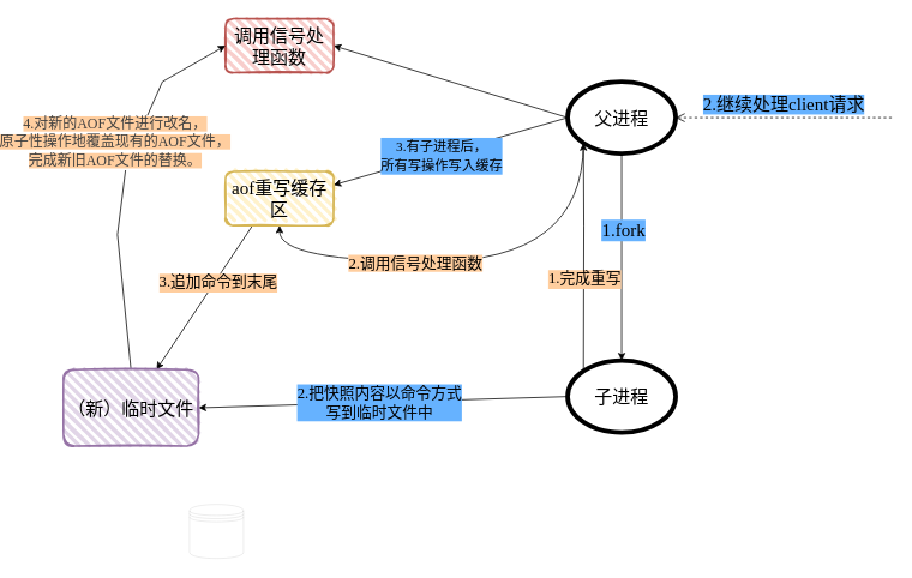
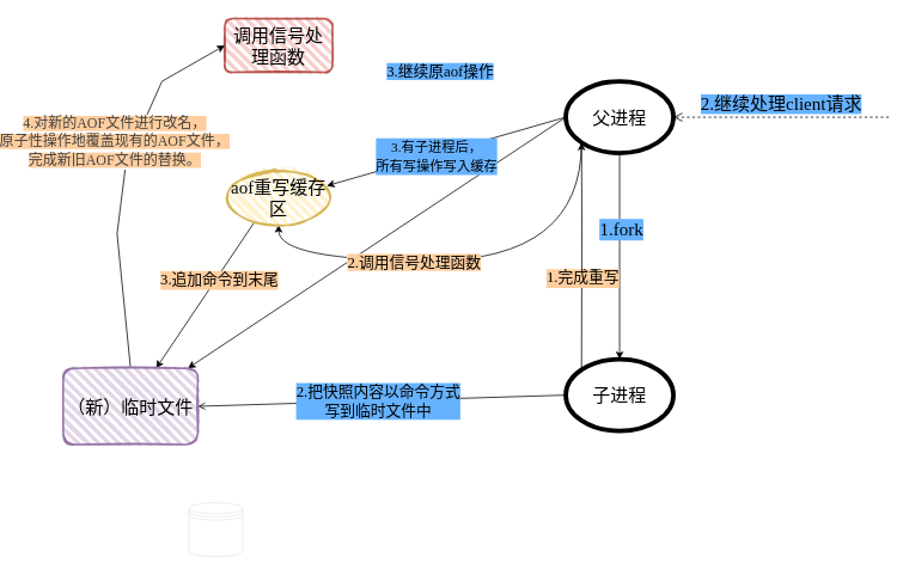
  <mxCell id="0" />
  <mxCell id="1" parent="0" />
  <mxCell id="2" value="" style="shape=datastore;whiteSpace=wrap;html=1;fontFamily=Comic Sans MS;fontSize=18;strokeWidth=0;" vertex="1" parent="1"><mxGeometry x="160" y="560" width="60" height="60" as="geometry" /></mxCell>
  <mxCell id="3" style="edgeStyle=none;rounded=0;orthogonalLoop=1;jettySize=auto;html=1;exitX=0.5;exitY=1;exitDx=0;exitDy=0;fontFamily=Comic Sans MS;fontSize=20;fillColor=#66B2FF;" edge="1" parent="1" source="10" target="15"><mxGeometry relative="1" as="geometry" /></mxCell>
  <mxCell id="4" value="1.fork" style="edgeLabel;html=1;align=center;verticalAlign=middle;resizable=0;points=[];fontSize=20;fontFamily=Comic Sans MS;labelBackgroundColor=#66B2FF;" vertex="1" connectable="0" parent="3"><mxGeometry x="-0.267" y="1" relative="1" as="geometry"><mxPoint as="offset" /></mxGeometry></mxCell>
- <mxCell id="5" style="edgeStyle=none;rounded=0;orthogonalLoop=1;jettySize=auto;html=1;exitX=0;exitY=0.5;exitDx=0;exitDy=0;fontFamily=Comic Sans MS;fontSize=20;fillColor=#66B2FF;entryX=1;entryY=0.5;entryDx=0;entryDy=0;" edge="1" parent="1" source="10" target="17"><mxGeometry relative="1" as="geometry"><mxPoint x="410" y="80" as="targetPoint" /></mxGeometry></mxCell>
+ <mxCell id="5" style="edgeStyle=none;rounded=0;orthogonalLoop=1;jettySize=auto;html=1;exitX=0;exitY=0.5;exitDx=0;exitDy=0;fontFamily=Comic Sans MS;fontSize=20;fillColor=#66B2FF;" edge="1" parent="1" source="10" target="23"><mxGeometry relative="1" as="geometry"><mxPoint x="410" y="80" as="targetPoint" /></mxGeometry></mxCell>
  <mxCell id="6" style="edgeStyle=none;rounded=0;orthogonalLoop=1;jettySize=auto;html=1;exitX=0;exitY=0.5;exitDx=0;exitDy=0;entryX=1;entryY=0.25;entryDx=0;entryDy=0;fontFamily=Comic Sans MS;fontSize=20;fillColor=#66B2FF;" edge="1" parent="1" source="10" target="20"><mxGeometry relative="1" as="geometry" /></mxCell>
  <mxCell id="7" value="&lt;font style=&quot;font-size: 15px&quot;&gt;3.有子进程后，&lt;br&gt;所有写操作写入缓存&lt;/font&gt;" style="edgeLabel;html=1;align=center;verticalAlign=middle;resizable=0;points=[];fontSize=17;fontFamily=Comic Sans MS;labelBackgroundColor=#66B2FF;" vertex="1" connectable="0" parent="6"><mxGeometry x="0.088" y="2" relative="1" as="geometry"><mxPoint as="offset" /></mxGeometry></mxCell>
  <mxCell id="8" style="edgeStyle=orthogonalEdgeStyle;curved=1;rounded=0;orthogonalLoop=1;jettySize=auto;html=1;exitX=0;exitY=1;exitDx=0;exitDy=0;entryX=0.5;entryY=1;entryDx=0;entryDy=0;labelBackgroundColor=#FFCE9F;fontFamily=Comic Sans MS;fontSize=17;fontColor=none;fillColor=#66B2FF;" edge="1" parent="1" source="10" target="20"><mxGeometry relative="1" as="geometry"><Array as="points"><mxPoint x="598" y="290" /><mxPoint x="260" y="290" /></Array></mxGeometry></mxCell>
  <mxCell id="9" value="&lt;span style=&quot;background-color: rgb(255 , 206 , 159)&quot;&gt;2.调用信号处理函数&lt;/span&gt;" style="edgeLabel;html=1;align=center;verticalAlign=middle;resizable=0;points=[];fontSize=17;fontFamily=Comic Sans MS;fontColor=none;" vertex="1" connectable="0" parent="8"><mxGeometry x="0.254" y="2" relative="1" as="geometry"><mxPoint as="offset" /></mxGeometry></mxCell>
  <mxCell id="10" value="父进程" style="ellipse;whiteSpace=wrap;html=1;fontFamily=Comic Sans MS;fontSize=20;strokeWidth=5;gradientColor=none;" vertex="1" parent="1"><mxGeometry x="580" y="90" width="120" height="80" as="geometry" /></mxCell>
- <mxCell id="11" style="edgeStyle=none;rounded=0;orthogonalLoop=1;jettySize=auto;html=1;exitX=0;exitY=0.5;exitDx=0;exitDy=0;entryX=1;entryY=0.5;entryDx=0;entryDy=0;fontFamily=Comic Sans MS;fontSize=20;fillColor=#66B2FF;" edge="1" parent="1" source="15" target="23"><mxGeometry relative="1" as="geometry" /></mxCell>
+ <mxCell id="11" style="edgeStyle=none;rounded=0;orthogonalLoop=1;jettySize=auto;html=1;exitX=0;exitY=0.5;exitDx=0;exitDy=0;entryX=1;entryY=0.5;entryDx=0;entryDy=0;fontFamily=Comic Sans MS;fontSize=20;fillColor=#66B2FF;endArrow=open;" edge="1" parent="1" source="15" target="23"><mxGeometry relative="1" as="geometry" /></mxCell>
  <mxCell id="12" value="&lt;div style=&quot;font-size: 17px&quot;&gt;&lt;span style=&quot;font-size: 17px&quot;&gt;2.把快照内容以命令方式&lt;/span&gt;&lt;/div&gt;&lt;div style=&quot;font-size: 17px&quot;&gt;&lt;span style=&quot;font-size: 17px&quot;&gt;写到临时文件中&lt;/span&gt;&lt;/div&gt;" style="edgeLabel;html=1;align=center;verticalAlign=middle;resizable=0;points=[];fontSize=17;fontFamily=Comic Sans MS;labelBackgroundColor=#66B2FF;" vertex="1" connectable="0" parent="11"><mxGeometry x="0.1" y="-2" relative="1" as="geometry"><mxPoint x="16" y="2" as="offset" /></mxGeometry></mxCell>
  <mxCell id="13" style="edgeStyle=none;rounded=0;orthogonalLoop=1;jettySize=auto;html=1;exitX=0;exitY=0;exitDx=0;exitDy=0;entryX=0;entryY=1;entryDx=0;entryDy=0;fontFamily=Comic Sans MS;fontSize=17;fillColor=#66B2FF;" edge="1" parent="1" source="15" target="10"><mxGeometry relative="1" as="geometry"><Array as="points"><mxPoint x="598" y="250" /></Array></mxGeometry></mxCell>
  <mxCell id="14" value="1.完成重写" style="edgeLabel;html=1;align=center;verticalAlign=middle;resizable=0;points=[];fontSize=17;fontFamily=Comic Sans MS;labelBackgroundColor=#FFCE9F;" vertex="1" connectable="0" parent="13"><mxGeometry x="-0.192" y="-1" relative="1" as="geometry"><mxPoint as="offset" /></mxGeometry></mxCell>
  <mxCell id="15" value="子进程" style="ellipse;whiteSpace=wrap;html=1;fontFamily=Comic Sans MS;fontSize=20;strokeWidth=5;gradientColor=none;" vertex="1" parent="1"><mxGeometry x="580" y="400" width="120" height="80" as="geometry" /></mxCell>
  <mxCell id="16" value="&lt;span style=&quot;background-color: rgb(102 , 178 , 255)&quot;&gt;2.继续处理client请求&lt;/span&gt;" style="html=1;verticalAlign=bottom;endArrow=open;dashed=1;endSize=8;fontFamily=Comic Sans MS;fontSize=20;fillColor=#66B2FF;" edge="1" parent="1"><mxGeometry relative="1" as="geometry"><mxPoint x="940" y="130" as="sourcePoint" /><mxPoint x="700" y="130" as="targetPoint" /></mxGeometry></mxCell>
  <mxCell id="17" value="调用信号处理函数" style="rounded=1;whiteSpace=wrap;html=1;strokeWidth=2;fillWeight=4;hachureGap=8;hachureAngle=45;fillColor=#f8cecc;sketch=1;fontFamily=Comic Sans MS;fontSize=20;strokeColor=#b85450;" vertex="1" parent="1"><mxGeometry x="200" y="20" width="120" height="60" as="geometry" /></mxCell>
  <mxCell id="18" style="edgeStyle=none;rounded=0;orthogonalLoop=1;jettySize=auto;html=1;exitX=0.25;exitY=1;exitDx=0;exitDy=0;fontFamily=Comic Sans MS;fontSize=17;fillColor=#66B2FF;" edge="1" parent="1" source="20" target="23"><mxGeometry relative="1" as="geometry" /></mxCell>
  <mxCell id="19" value="3.追加命令到末尾" style="edgeLabel;html=1;align=center;verticalAlign=middle;resizable=0;points=[];fontSize=17;fontFamily=Comic Sans MS;labelBackgroundColor=#FFCE9F;" vertex="1" connectable="0" parent="18"><mxGeometry x="-0.23" y="3" relative="1" as="geometry"><mxPoint as="offset" /></mxGeometry></mxCell>
- <mxCell id="20" value="aof重写缓存区" style="rounded=1;whiteSpace=wrap;html=1;strokeWidth=2;fillWeight=4;hachureGap=8;hachureAngle=45;fillColor=#fff2cc;sketch=1;fontFamily=Comic Sans MS;fontSize=20;strokeColor=#d6b656;" vertex="1" parent="1"><mxGeometry x="200" y="190" width="120" height="60" as="geometry" /></mxCell>
+ <mxCell id="20" value="aof重写缓存区" style="ellipse;whiteSpace=wrap;html=1;strokeWidth=2;fillWeight=4;hachureGap=8;hachureAngle=45;fillColor=#fff2cc;sketch=1;fontFamily=Comic Sans MS;fontSize=20;strokeColor=#d6b656;" vertex="1" parent="1"><mxGeometry x="200" y="190" width="120" height="60" as="geometry" /></mxCell>
  <mxCell id="21" style="edgeStyle=none;rounded=0;orthogonalLoop=1;jettySize=auto;html=1;exitX=0.5;exitY=0;exitDx=0;exitDy=0;entryX=0;entryY=0.5;entryDx=0;entryDy=0;fontFamily=Comic Sans MS;fontSize=17;fillColor=#66B2FF;" edge="1" parent="1" source="23" target="17"><mxGeometry relative="1" as="geometry"><Array as="points"><mxPoint x="80" y="260" /><mxPoint x="90" y="180" /><mxPoint x="130" y="90" /></Array></mxGeometry></mxCell>
  <mxCell id="22" value="&lt;span style=&quot;color: rgb(64 , 64 , 64) ; font-size: 16px ; background-color: rgb(255 , 206 , 159)&quot;&gt;4.对新的AOF文件进行改名，&lt;br&gt;原子性操作地覆盖现有的AOF文件，&lt;br&gt;完成新旧AOF文件的替换。&lt;/span&gt;" style="edgeLabel;html=1;align=center;verticalAlign=middle;resizable=0;points=[];fontSize=17;fontFamily=Comic Sans MS;fontColor=none;" vertex="1" connectable="0" parent="21"><mxGeometry x="0.215" y="4" relative="1" as="geometry"><mxPoint x="-17" y="-5" as="offset" /></mxGeometry></mxCell>
  <mxCell id="23" value="（新）临时文件" style="rounded=1;whiteSpace=wrap;html=1;strokeWidth=2;fillWeight=4;hachureGap=8;hachureAngle=45;fillColor=#e1d5e7;sketch=1;fontFamily=Comic Sans MS;fontSize=20;strokeColor=#9673a6;" vertex="1" parent="1"><mxGeometry x="20" y="410" width="150" height="85" as="geometry" /></mxCell>
+ <mxCell id="24" value="&lt;span style=&quot;background-color: rgb(102 , 178 , 255)&quot;&gt;3.继续原aof操作&lt;/span&gt;" style="text;html=1;align=center;verticalAlign=middle;resizable=0;points=[];autosize=1;strokeColor=none;fillColor=none;fontSize=17;fontFamily=Comic Sans MS;fontColor=none;" vertex="1" parent="1"><mxGeometry x="370" y="65" width="140" height="30" as="geometry" /></mxCell>
